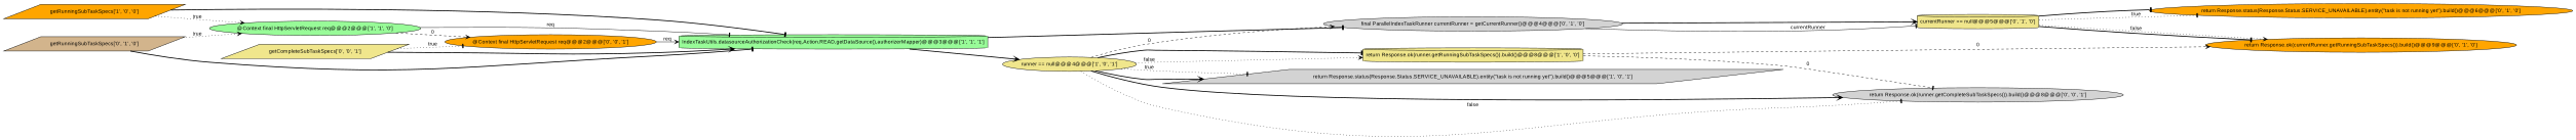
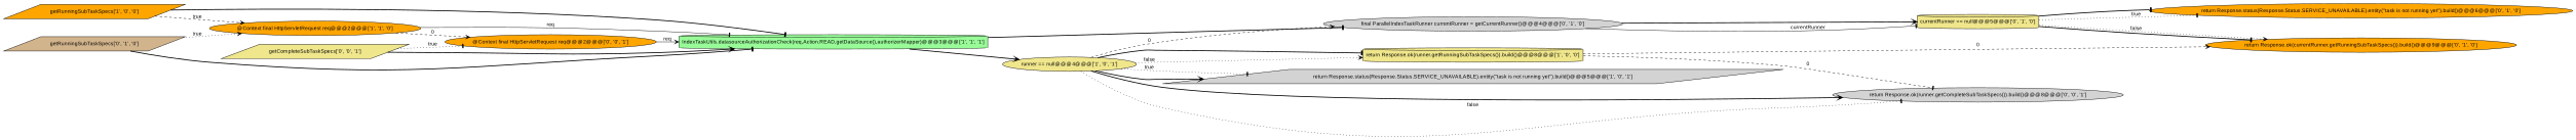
  digraph {
    fontname="Liberation Sans"
    rankdir=LR
    node [fillcolor=khaki fontname="Liberation Sans" shape=ellipse style=filled]
    edge [arrowhead=tee fontname="Liberation Sans" style=bold]
    n1 [label="return Response.ok(runner.getRunningSubTaskSpecs()).build()@@@8@@@['1', '0', '0']" shape=cylinder]
    n2 [fillcolor=lightgrey label="return Response.ok(runner.getCompleteSubTaskSpecs()).build()@@@8@@@['0', '0', '1']"]
    n3 [fillcolor=orange label="return Response.ok(currentRunner.getRunningSubTaskSpecs()).build()@@@9@@@['0', '1', '0']"]
    n4 [fillcolor=orange label="return Response.status(Response.Status.SERVICE_UNAVAILABLE).entity(\"task is not running yet\").build()@@@6@@@['0', '1', '0']"]
    n5 [fillcolor=lightgrey label="final ParallelIndexTaskRunner currentRunner = getCurrentRunner()@@@4@@@['0', '1', '0']"]
    n6 [label="currentRunner == null@@@5@@@['0', '1', '0']" shape=cylinder]
    n7 [fillcolor=orange label="getRunningSubTaskSpecs['1', '0', '0']" shape=parallelogram]
    n8 [fillcolor=palegreen label="IndexTaskUtils.datasourceAuthorizationCheck(req,Action.READ,getDataSource(),authorizerMapper)@@@3@@@['1', '1', '1']" shape=cylinder]
-   n9 [fillcolor=palegreen label="@Context final HttpServletRequest req@@@2@@@['1', '1', '0']"]
+   n9 [fillcolor=orange label="@Context final HttpServletRequest req@@@2@@@['1', '1', '0']"]
    n10 [label="runner == null@@@4@@@['1', '0', '1']"]
    n11 [fillcolor=orange label="@Context final HttpServletRequest req@@@2@@@['0', '0', '1']"]
    n12 [label="getCompleteSubTaskSpecs['0', '0', '1']" shape=parallelogram]
    n13 [fillcolor=lightgrey label="return Response.status(Response.Status.SERVICE_UNAVAILABLE).entity(\"task is not running yet\").build()@@@5@@@['1', '0', '1']" shape=parallelogram]
    n14 [fillcolor=tan label="getRunningSubTaskSpecs['0', '1', '0']" shape=parallelogram]
    n1 -> n2 [label=0 style=dashed]
    n1 -> n3 [arrowhead=vee label=0 style=dashed]
    n5 -> n6 [arrowhead=vee]
    n5 -> n6 [label=currentRunner style=solid]
    n6 -> n3 [arrowhead=vee label=false style=dotted]
    n6 -> n3
    n6 -> n4 [label=true style=dotted]
    n6 -> n4
    n7 -> n8
-   n7 -> n9 [arrowhead=vee label=true style=dotted]
+   n7 -> n9 [arrowhead=vee label=true style=dashed]
    n8 -> n5
    n8 -> n10 [arrowhead=vee]
    n9 -> n8 [label=req style=solid]
    n9 -> n11 [arrowhead=vee label=0 style=dashed]
    n10 -> n1
    n10 -> n1 [arrowhead=vee label=false style=dotted]
    n10 -> n2 [arrowhead=vee]
    n10 -> n2 [label=false style=dotted]
    n10 -> n5 [arrowhead=vee label=0 style=dashed]
    n10 -> n13 [arrowhead=vee]
    n10 -> n13 [label=true style=dotted]
    n11 -> n8 [arrowhead=vee label=req style=solid]
    n12 -> n8 [arrowhead=vee]
    n12 -> n11 [label=true style=dotted]
    n14 -> n8
    n14 -> n9 [arrowhead=vee label=true style=dotted]
  }
